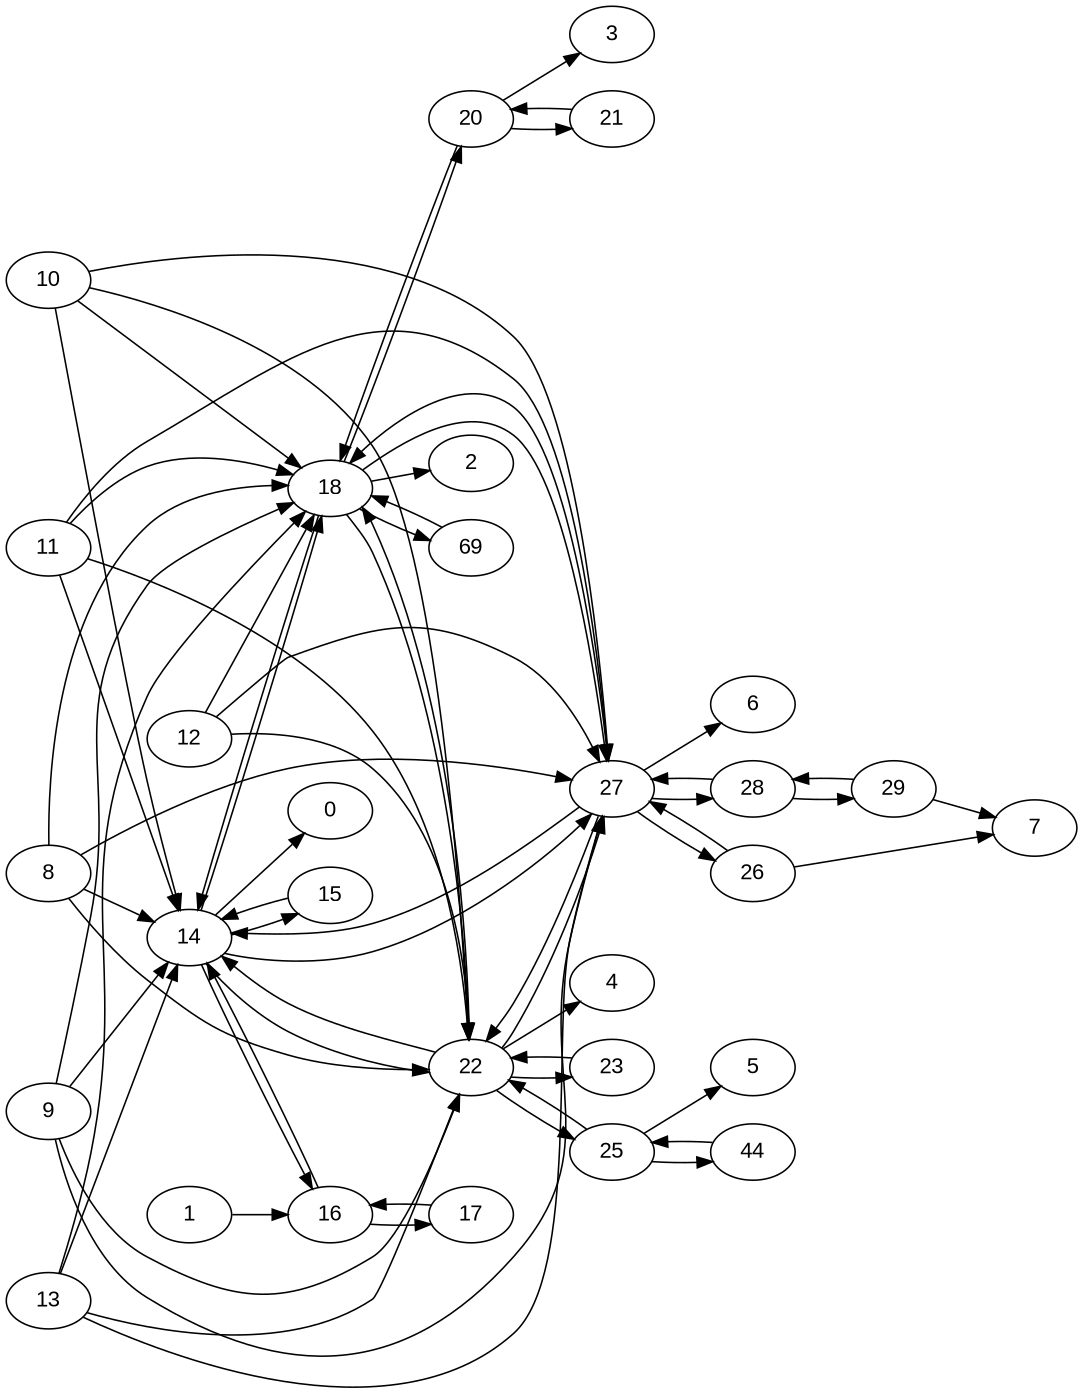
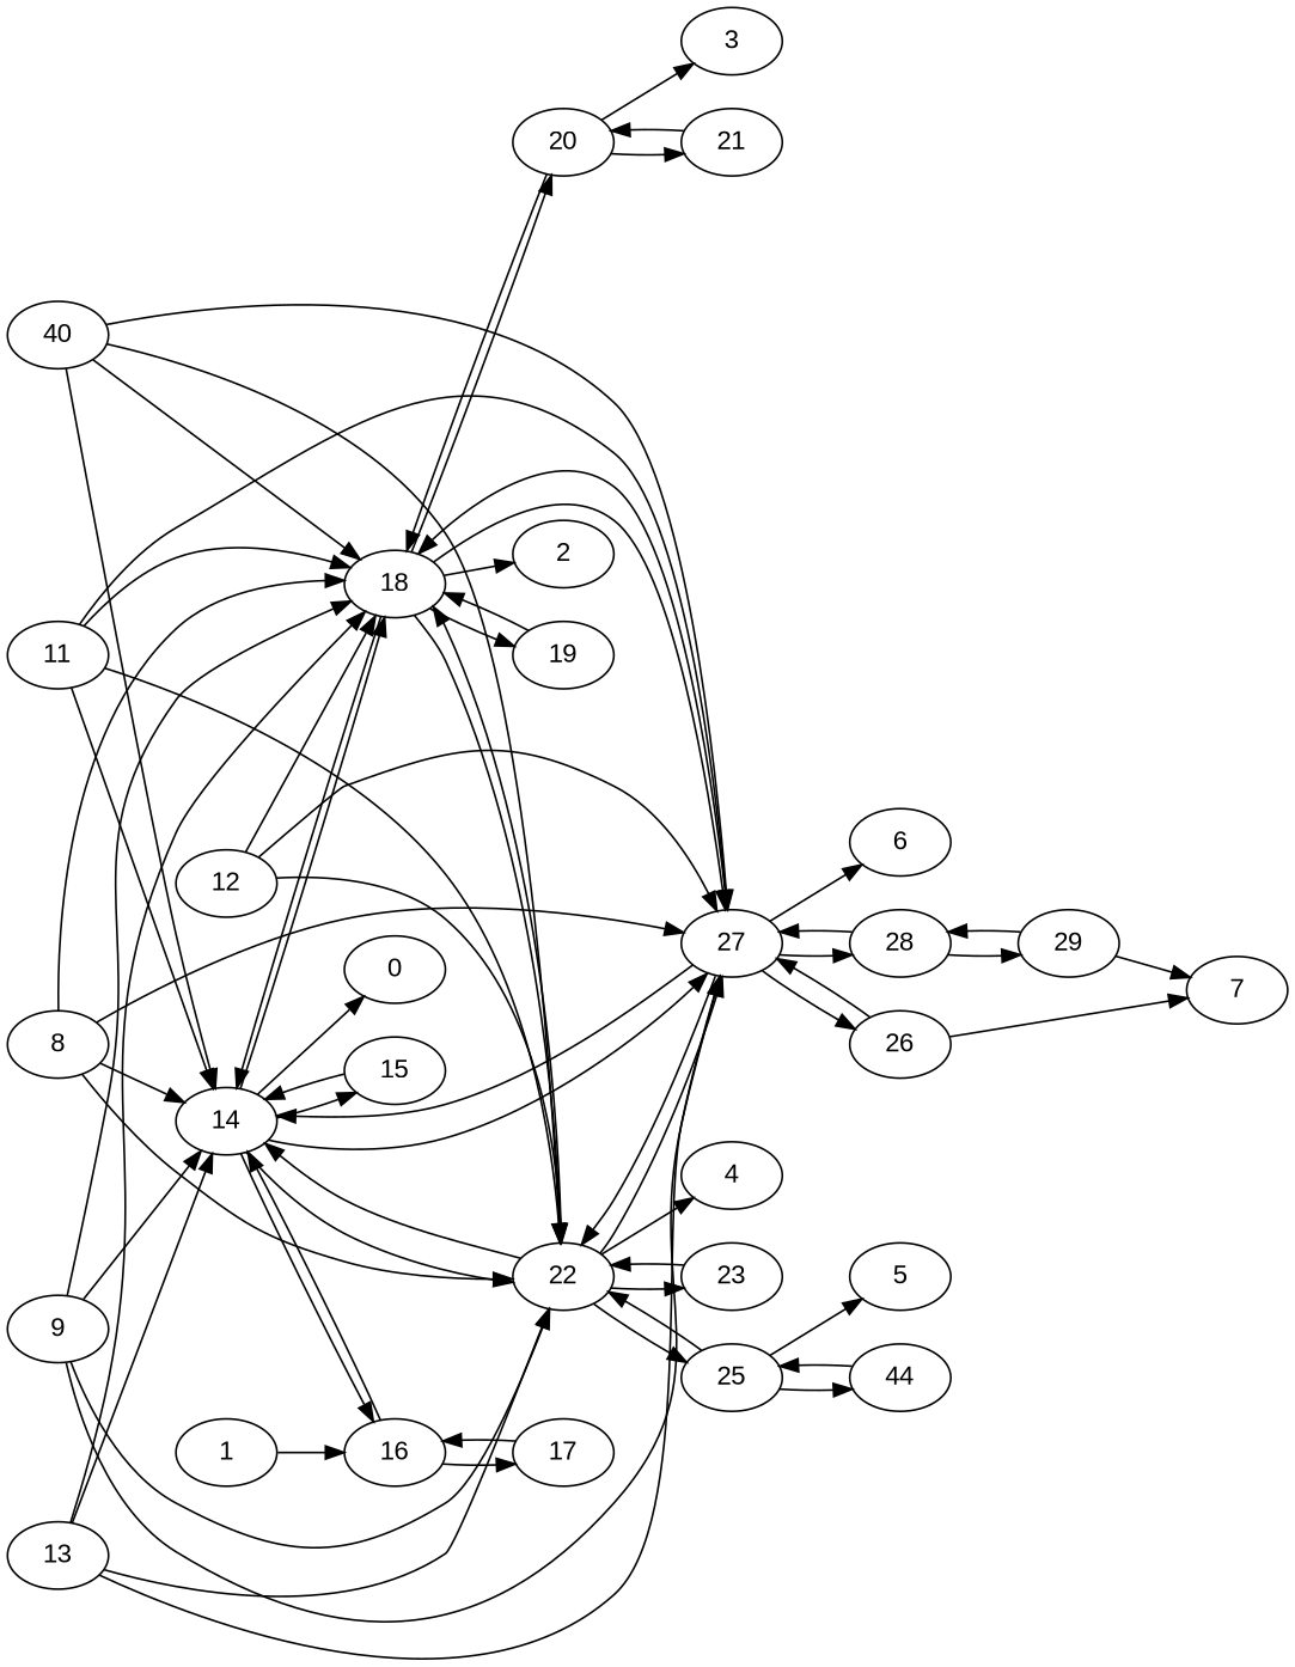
  digraph {
    fontname="Liberation Sans"
    rankdir=LR
    node [fontname="Liberation Sans"]
    edge [fontname="Liberation Sans"]
    8
    14
    18
    22
    27
    0
    15
    16
    2
-   19 [label=69]
+   19
    20
    4
    23
    25
    26
    6
    28
    9
-   10
+   10 [label=40]
    11
    12
    13
    17
    1
    3
    21
    n27 [label=44]
    5
    7
    29
    8 -> 14
    8 -> 18
    8 -> 22
    8 -> 27
    14 -> 18
    14 -> 22
    14 -> 27
    14 -> 0
    14 -> 15
    14 -> 16
    18 -> 14
    18 -> 22
    18 -> 27
    18 -> 2
    18 -> 19
    18 -> 20
    22 -> 14
    22 -> 18
    22 -> 27
    22 -> 4
    22 -> 23
    22 -> 25
    27 -> 14
    27 -> 18
    27 -> 22
    27 -> 26
    27 -> 6
    27 -> 28
    15 -> 14
    16 -> 14
    16 -> 17
    19 -> 18
    20 -> 18
    20 -> 3
    20 -> 21
    23 -> 22
    25 -> 22
    25 -> n27
    25 -> 5
    26 -> 27
    26 -> 7
    28 -> 27
    28 -> 29
    9 -> 14
    9 -> 18
    9 -> 22
    9 -> 27
    10 -> 14
    10 -> 18
    10 -> 22
    10 -> 27
    11 -> 14
    11 -> 18
    11 -> 22
    11 -> 27
    12 -> 18
    12 -> 22
    12 -> 27
    13 -> 14
    13 -> 18
    13 -> 22
    13 -> 27
    17 -> 16
    1 -> 16
    21 -> 20
    n27 -> 25
    29 -> 28
    29 -> 7
  }
